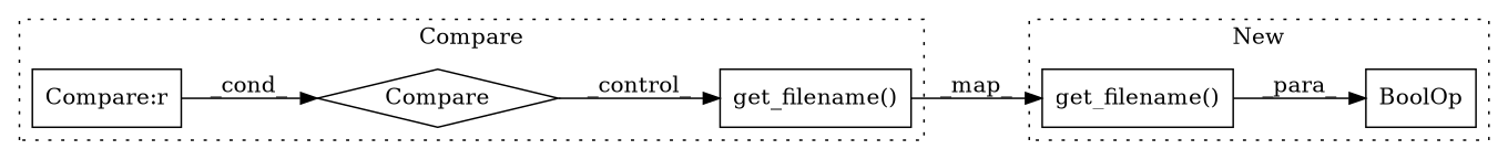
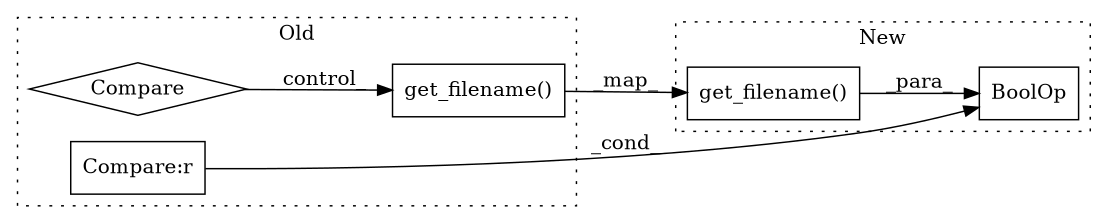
  digraph {
    rankdir=LR
    node [a=75 l=27 shape=box]
    n1 [label="get_filename()" s=3255]
    n2 [a=40 l=20 label="Compare:r" s=3229]
    n3 [a=51 l="4,6" label=Compare s="3225,3249" shape=diamond]
    n4 [label="get_filename()" s=3203]
    n5 [a=72 l=39 label=BoolOp s=3191]
    subgraph cluster_1 {
-     label=Compare
+     label=Old
      style=dotted
      n1
      n2
      n3
    }
    subgraph cluster_2 {
      label=New
      style=dotted
      n4
      n5
    }
    n1 -> n4 [label=_map_]
-   n2 -> n3 [label=_cond_]
+   n2 -> n5 [label=_cond_]
    n3 -> n1 [label=_control_]
    n4 -> n5 [label=_para_]
  }
